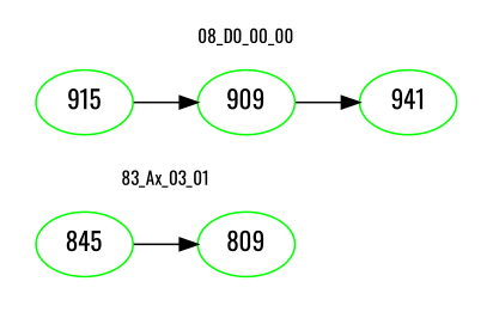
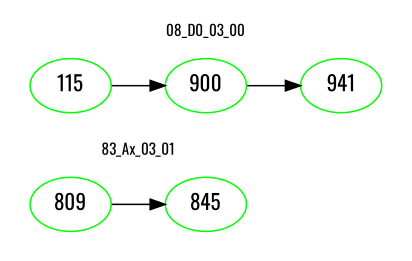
  digraph {
    fontname=Oswald
    rankdir=LR
    node [color=green fontname=Oswald]
    edge [color=black fontname=Oswald]
    n1 [label=809]
    n2 [label=845]
-   n3 [label=915]
-   n4 [label=909]
+   n3 [label=115]
+   n4 [label=900]
    n5 [label=941]
    subgraph cluster_1 {
      color=white
      fontsize=10
      label="83_Ax_03_01"
      n1
      n2
    }
    subgraph cluster_2 {
      color=white
      fontsize=10
-     label="08_D0_00_00"
+     label="08_D0_03_00"
      n3
      n4
      n5
    }
-   n2 -> n1
+   n1 -> n2
    n3 -> n4
    n4 -> n5
  }
